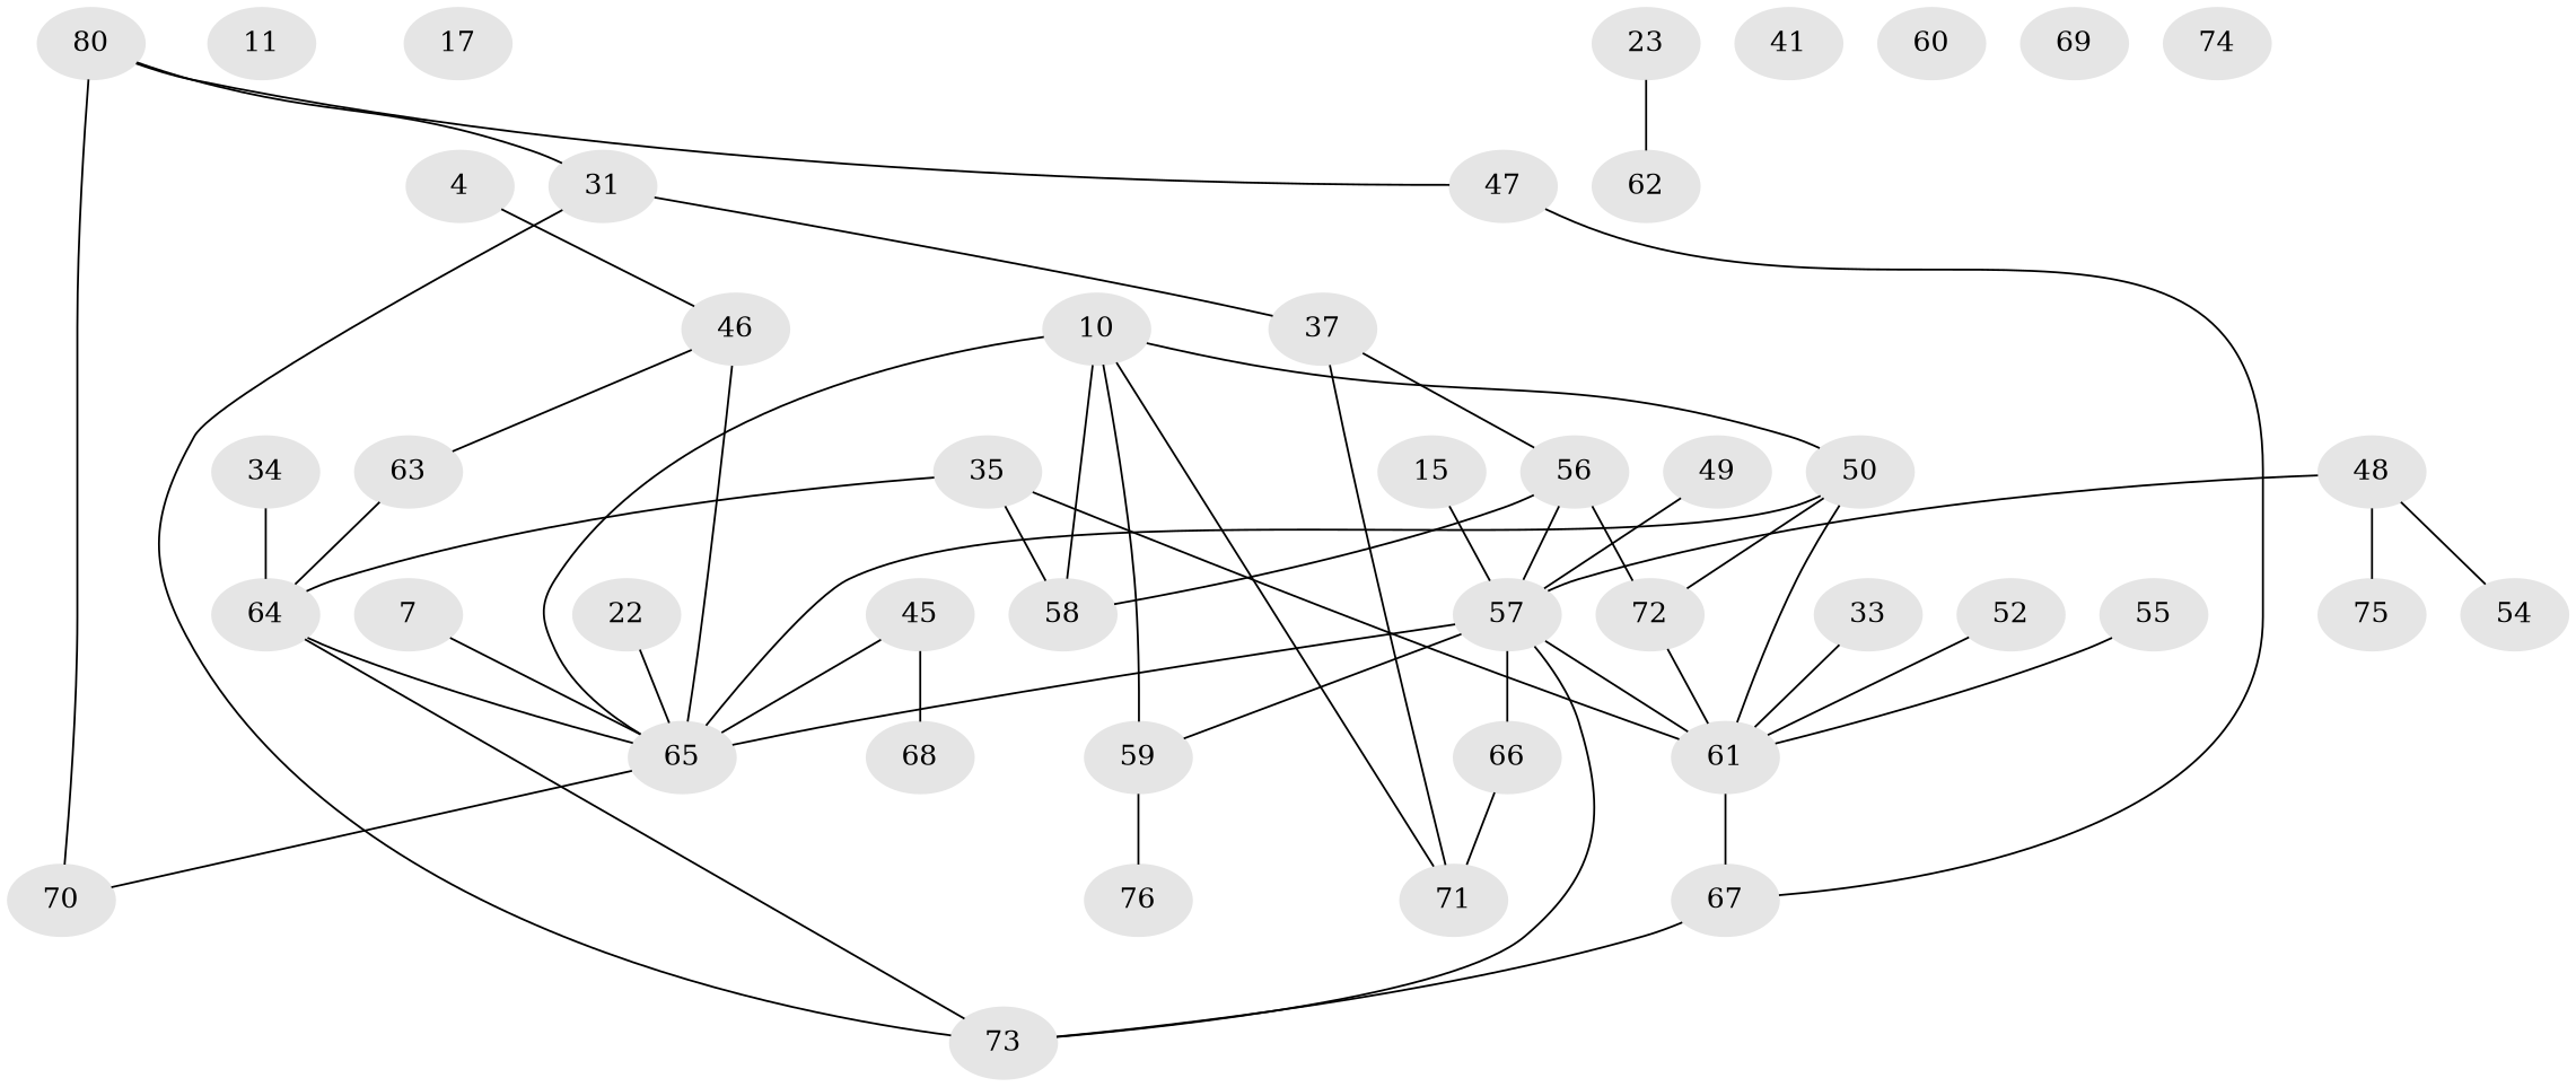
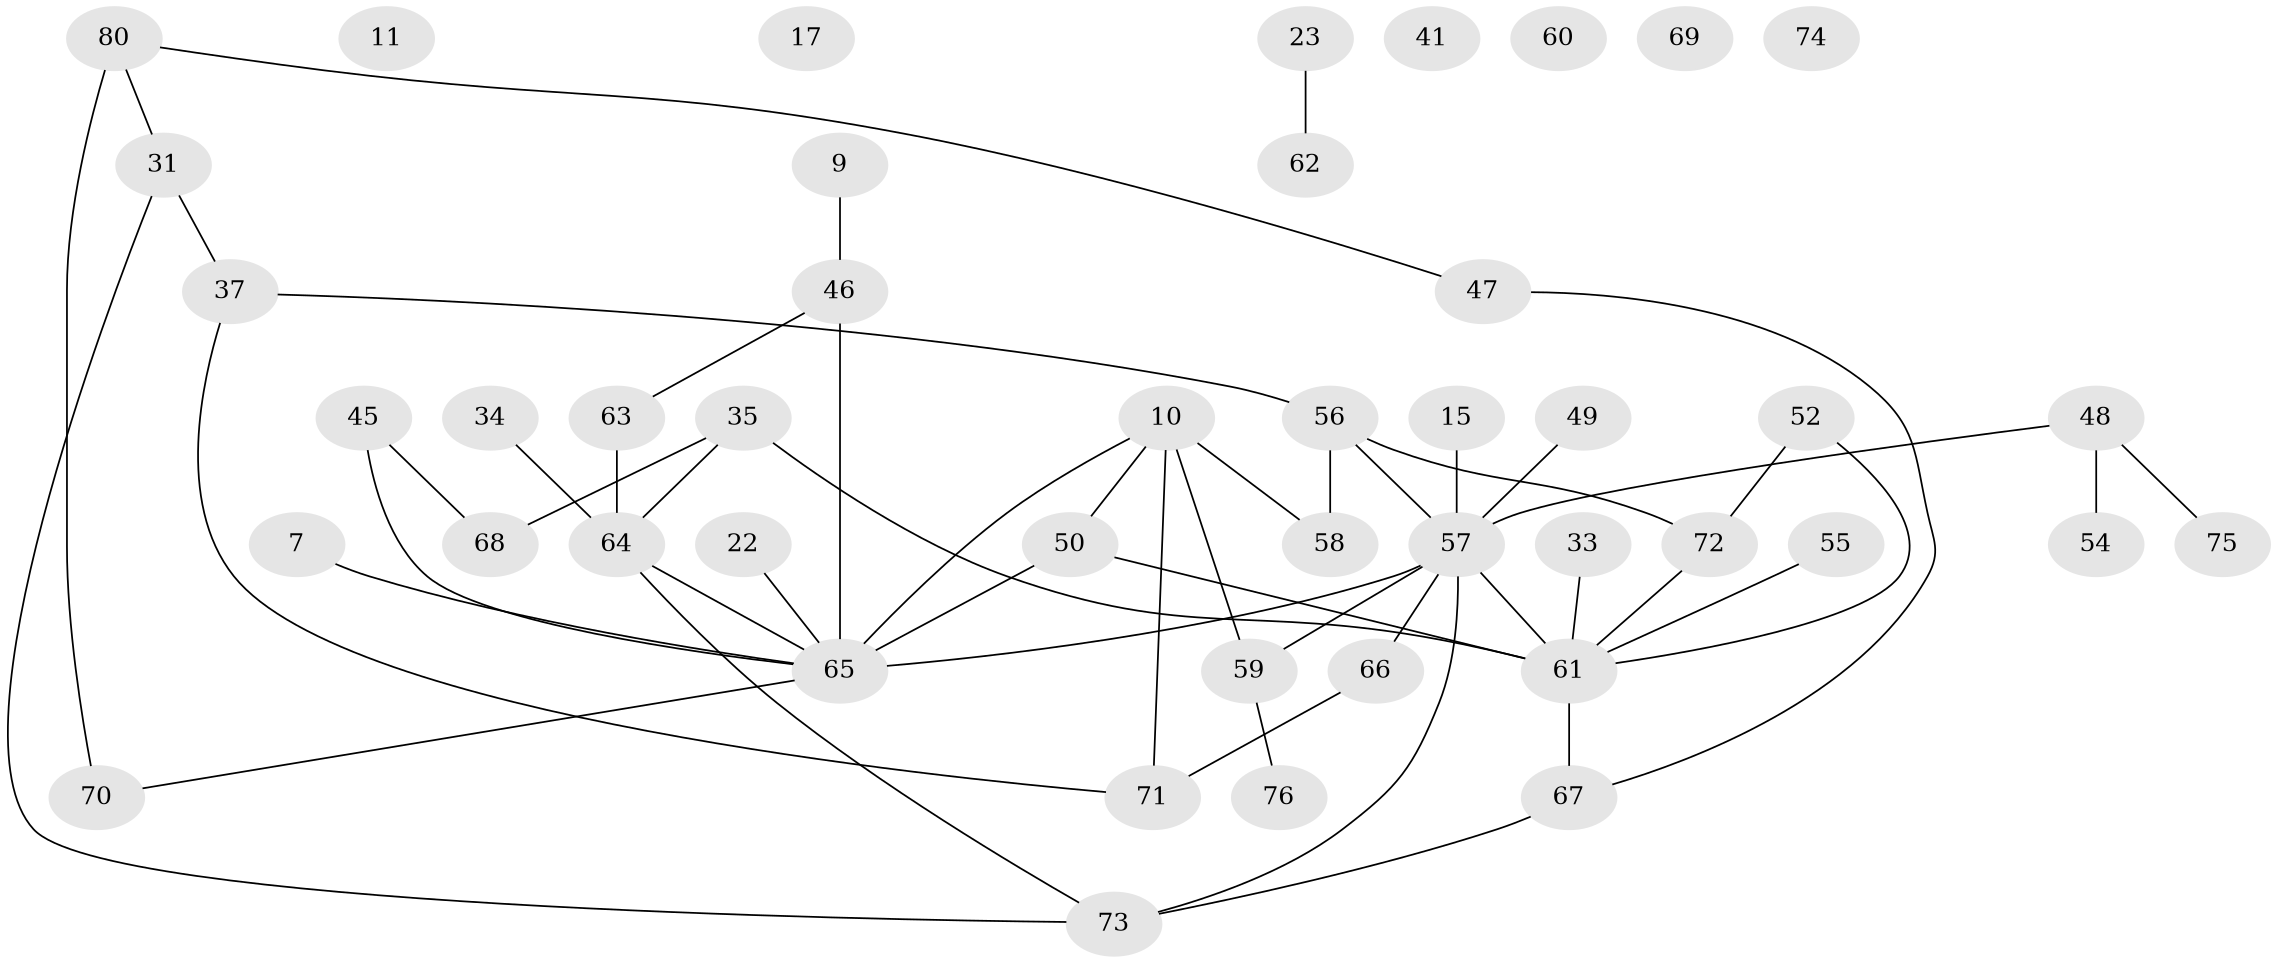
  graph {
    node [color=gray90 style=filled]
    65 [super="+39+42"]
    70 [super="+38"]
    7
    46 [super="+21"]
    63
-   9 [label=4]
+   9
    11
    57 [super="+14+53"]
    73 [super="+6"]
    61 [super="+4+29"]
    59
    66
    15
    17
    n15 [label=80 super="+10"]
    31
    47
    37
    67 [super="+44"]
    22
    23
    62
    56 [super="+5"]
    71
    33
    64 [super="+36"]
    34
    35 [super="+8"]
    58
    72
    n31 [label=10 super="+24"]
    50 [super="+43"]
    76
    41
    45
    68
    48 [super="+25"]
    54
    75
    49 [super="+32"]
    52
    55
    60
    69
    74
    65 -- 70
    7 -- 65
    46 -- 65 [weight=3]
    46 -- 63
    63 -- 64
    9 -- 46
    57 -- 65
    57 -- 73
    57 -- 61 [weight=2]
    57 -- 59
    57 -- 66 [weight=2]
    61 -- 67
    59 -- 76
    66 -- 71 [weight=2]
    15 -- 57
    n15 -- 70 [weight=2]
    n15 -- 31
    n15 -- 47
    31 -- 73
    31 -- 37
    47 -- 67
    37 -- 56
    37 -- 71
    67 -- 73
    22 -- 65
    23 -- 62
    56 -- 57
    56 -- 58 [weight=2]
    56 -- 72
    33 -- 61
    64 -- 65
    64 -- 73
    34 -- 64
    35 -- 61 [weight=3]
    35 -- 64
-   35 -- 58
+   35 -- 68
    72 -- 61
    n31 -- 65 [weight=2]
    n31 -- 59
    n31 -- 71
    n31 -- 58 [weight=2]
    n31 -- 50
    50 -- 65
    50 -- 61 [weight=2]
-   50 -- 72
+   52 -- 72
    45 -- 65
    45 -- 68
    48 -- 57
    48 -- 54
    48 -- 75
    49 -- 57 [weight=2]
    52 -- 61
    55 -- 61
  }
